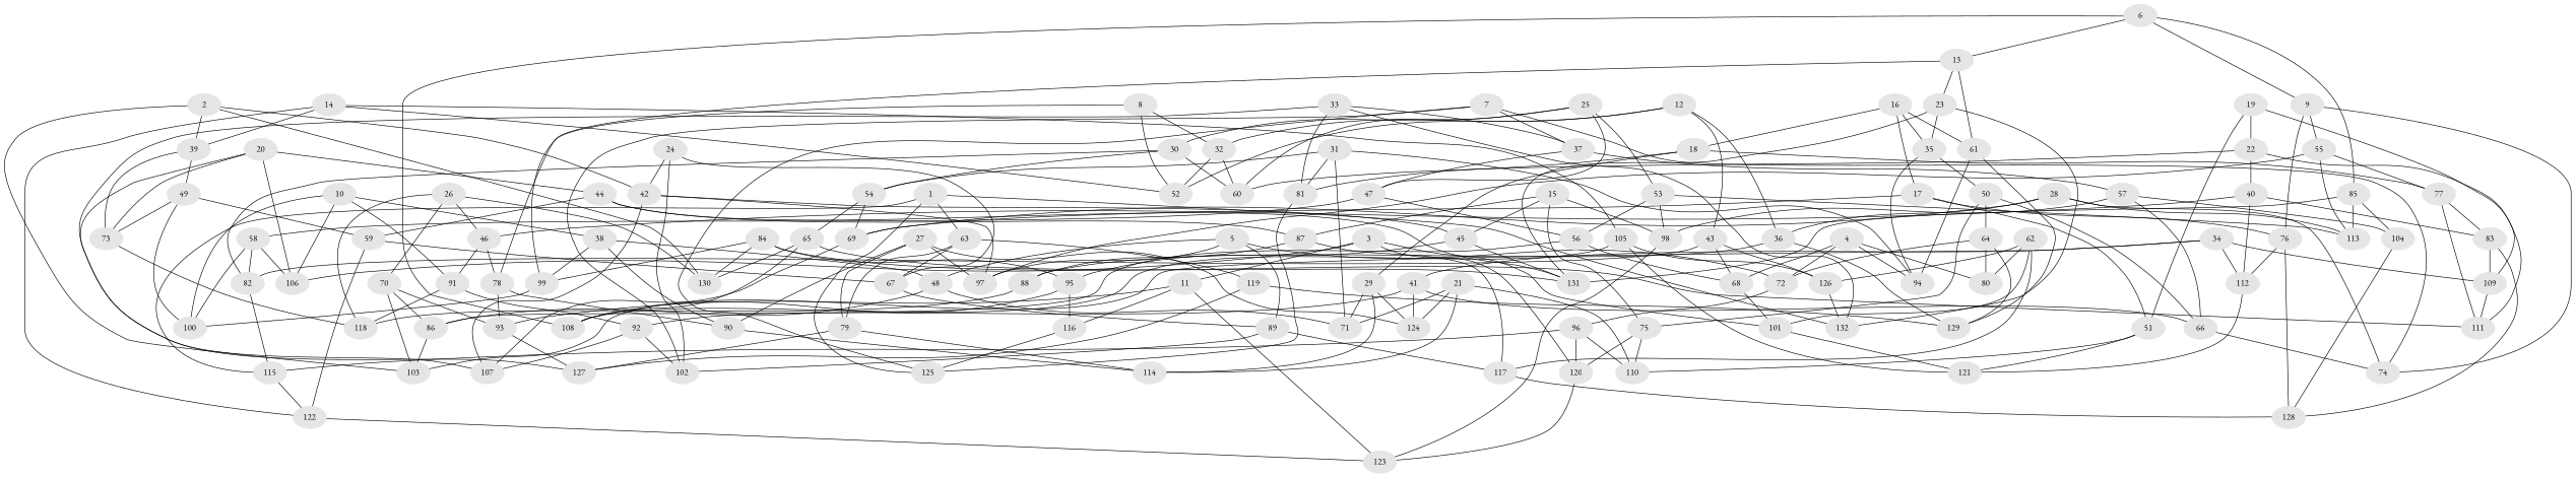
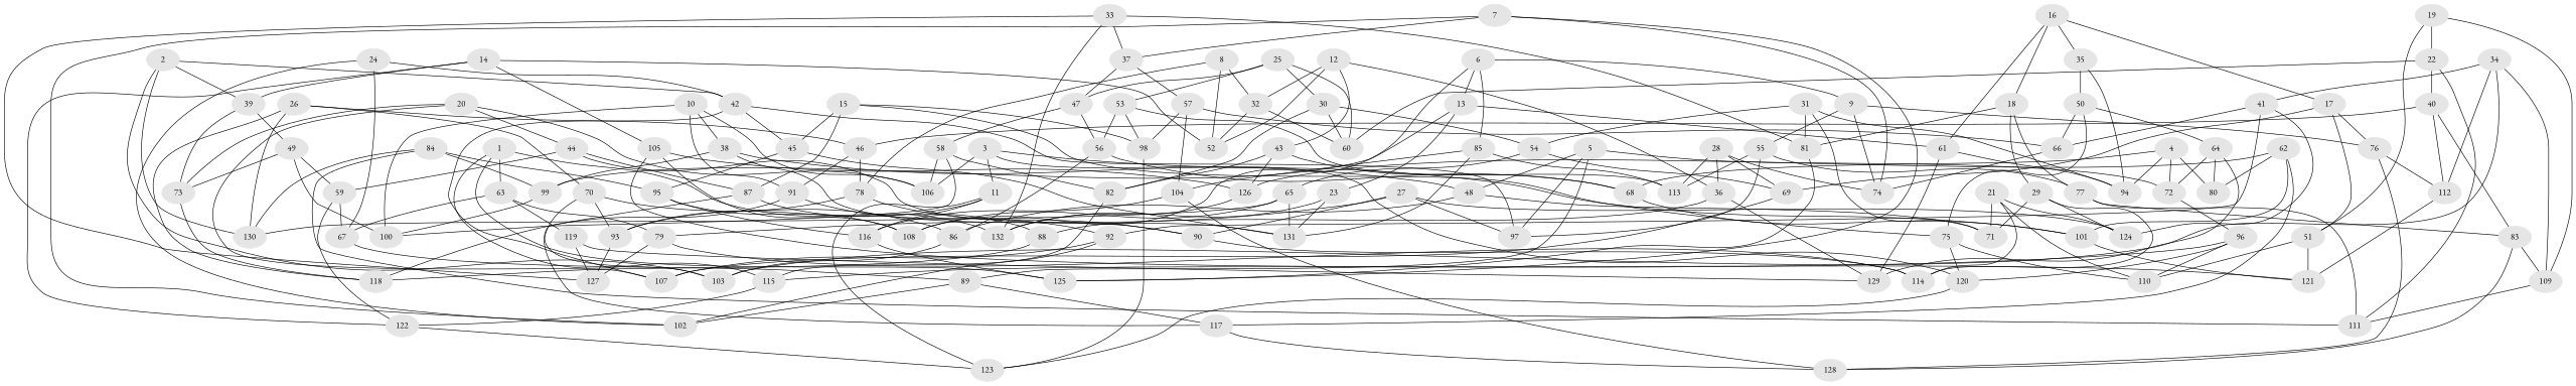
  graph {
    fontname="EB Garamond"
    node [color=gray90 fontname="EB Garamond" style=filled]
    edge [fontname="EB Garamond"]
    1
    63
    115
    125
    132
    67
    79
    119
    122
    2
    39
    42
    103
    130
    73
    49
    97
    45
    107
    3
    11
    101
    106
    120
    93
    116
    123
    121
    4
    68
    72
    80
    94
    96
    5
    48
    89
    71
    86
    102
    117
    6
    9
    13
    85
    108
    74
    55
    76
    23
    61
    99
    131
    113
    104
    7
    37
    47
    57
    8
    32
    52
    78
    19
    51
    22
    109
    60
    90
    77
    112
    128
    10
    38
    91
    100
    118
    92
    127
    12
    36
    43
    88
    129
    82
    126
    35
    14
    105
    15
    75
    87
    98
    95
    110
    16
    17
    18
    69
    29
    81
    50
    114
    124
    111
    83
    40
    20
    44
    59
    21
    46
    24
    25
    30
    53
    54
    56
    58
    26
    70
    27
    28
    65
    31
    33
    34
    41
    66
    64
    62
    84
    1 -- 63
    1 -- 115
    1 -- 125
    1 -- 132
    63 -- 67
    63 -- 79
    63 -- 119
    115 -- 122
    67 -- 89
    79 -- 127
    79 -- 114
    119 -- 127
    119 -- 129
    122 -- 123
    2 -- 39
    2 -- 42
    2 -- 103
    2 -- 130
    39 -- 73
    39 -- 49
    42 -- 97
    42 -- 45
    42 -- 107
    73 -- 118
    49 -- 73
    49 -- 100
    49 -- 59
    45 -- 131
    45 -- 95
    3 -- 11
    3 -- 101
    3 -- 106
    3 -- 120
    11 -- 93
    11 -- 116
    11 -- 123
    101 -- 121
    120 -- 123
    93 -- 127
    116 -- 125
    4 -- 68
    4 -- 72
    4 -- 80
    4 -- 94
    68 -- 101
    72 -- 96
    96 -- 115
    96 -- 120
    96 -- 110
    5 -- 97
    5 -- 72
    5 -- 48
    5 -- 89
    48 -- 71
    48 -- 86
    89 -- 102
    89 -- 117
    86 -- 103
    117 -- 128
    6 -- 9
    6 -- 13
    6 -- 85
    6 -- 108
    9 -- 74
    9 -- 55
    9 -- 76
    13 -- 23
    13 -- 61
    13 -- 99
    85 -- 131
    85 -- 113
    85 -- 104
    55 -- 97
    55 -- 113
    55 -- 77
    76 -- 112
    76 -- 128
    23 -- 132
    23 -- 131
-   23 -- 35
    61 -- 94
    61 -- 129
    99 -- 100
+   104 -- 116
    104 -- 128
    7 -- 125
    7 -- 102
    7 -- 74
    7 -- 37
    37 -- 47
    37 -- 57
    47 -- 56
    47 -- 58
    57 -- 104
    57 -- 98
    57 -- 66
    8 -- 32
    8 -- 52
    8 -- 78
    32 -- 52
    32 -- 60
    78 -- 93
    78 -- 90
    19 -- 51
    19 -- 22
    19 -- 109
    51 -- 121
    51 -- 110
    22 -- 60
    22 -- 111
    22 -- 40
    109 -- 111
    90 -- 114
    77 -- 111
    77 -- 83
    112 -- 121
    10 -- 106
    10 -- 38
    10 -- 91
    10 -- 100
    38 -- 48
    38 -- 99
    38 -- 90
    91 -- 118
    91 -- 92
    92 -- 107
    92 -- 102
    12 -- 32
    12 -- 52
    12 -- 36
    12 -- 43
    36 -- 88
    36 -- 129
    43 -- 68
    43 -- 82
    43 -- 126
    88 -- 118
    82 -- 115
    126 -- 132
    35 -- 94
    35 -- 50
    14 -- 122
    14 -- 39
    14 -- 52
    14 -- 105
    105 -- 121
    105 -- 108
    105 -- 126
    15 -- 45
    15 -- 75
    15 -- 87
    15 -- 98
    75 -- 120
    75 -- 110
    87 -- 117
    87 -- 88
    98 -- 123
    95 -- 116
    95 -- 108
    16 -- 61
    16 -- 35
    16 -- 17
    16 -- 18
    17 -- 76
    17 -- 51
    17 -- 69
    18 -- 77
    18 -- 29
    18 -- 81
    69 -- 107
    29 -- 71
    29 -- 114
    29 -- 124
    81 -- 125
    50 -- 75
    50 -- 66
    50 -- 64
    83 -- 109
    83 -- 128
    40 -- 112
    40 -- 83
    40 -- 46
    20 -- 73
    20 -- 107
    20 -- 106
    20 -- 44
    44 -- 131
    44 -- 87
    44 -- 59
    59 -- 67
    59 -- 122
    21 -- 71
    21 -- 110
    21 -- 114
    21 -- 124
    46 -- 78
    46 -- 91
    24 -- 67
    24 -- 42
    24 -- 102
    25 -- 47
    25 -- 60
    25 -- 30
    25 -- 53
    30 -- 60
    30 -- 82
    30 -- 54
    53 -- 113
    53 -- 98
    53 -- 56
    54 -- 69
    54 -- 65
    56 -- 68
    56 -- 86
    58 -- 106
    58 -- 100
    58 -- 82
    26 -- 130
    26 -- 118
    26 -- 46
    26 -- 70
    70 -- 103
    70 -- 93
    70 -- 86
    27 -- 79
    27 -- 97
    27 -- 90
    27 -- 124
    28 -- 74
    28 -- 113
    28 -- 36
    28 -- 69
    65 -- 130
    65 -- 108
    65 -- 131
    31 -- 94
    31 -- 71
    31 -- 81
    31 -- 54
    33 -- 132
    33 -- 37
    33 -- 127
    33 -- 81
    34 -- 103
    34 -- 109
    34 -- 112
    34 -- 41
    41 -- 92
    41 -- 124
    41 -- 66
    66 -- 74
    64 -- 72
    64 -- 80
    64 -- 129
    62 -- 101
    62 -- 80
    62 -- 117
    62 -- 126
    84 -- 130
    84 -- 99
    84 -- 95
    84 -- 111
  }
